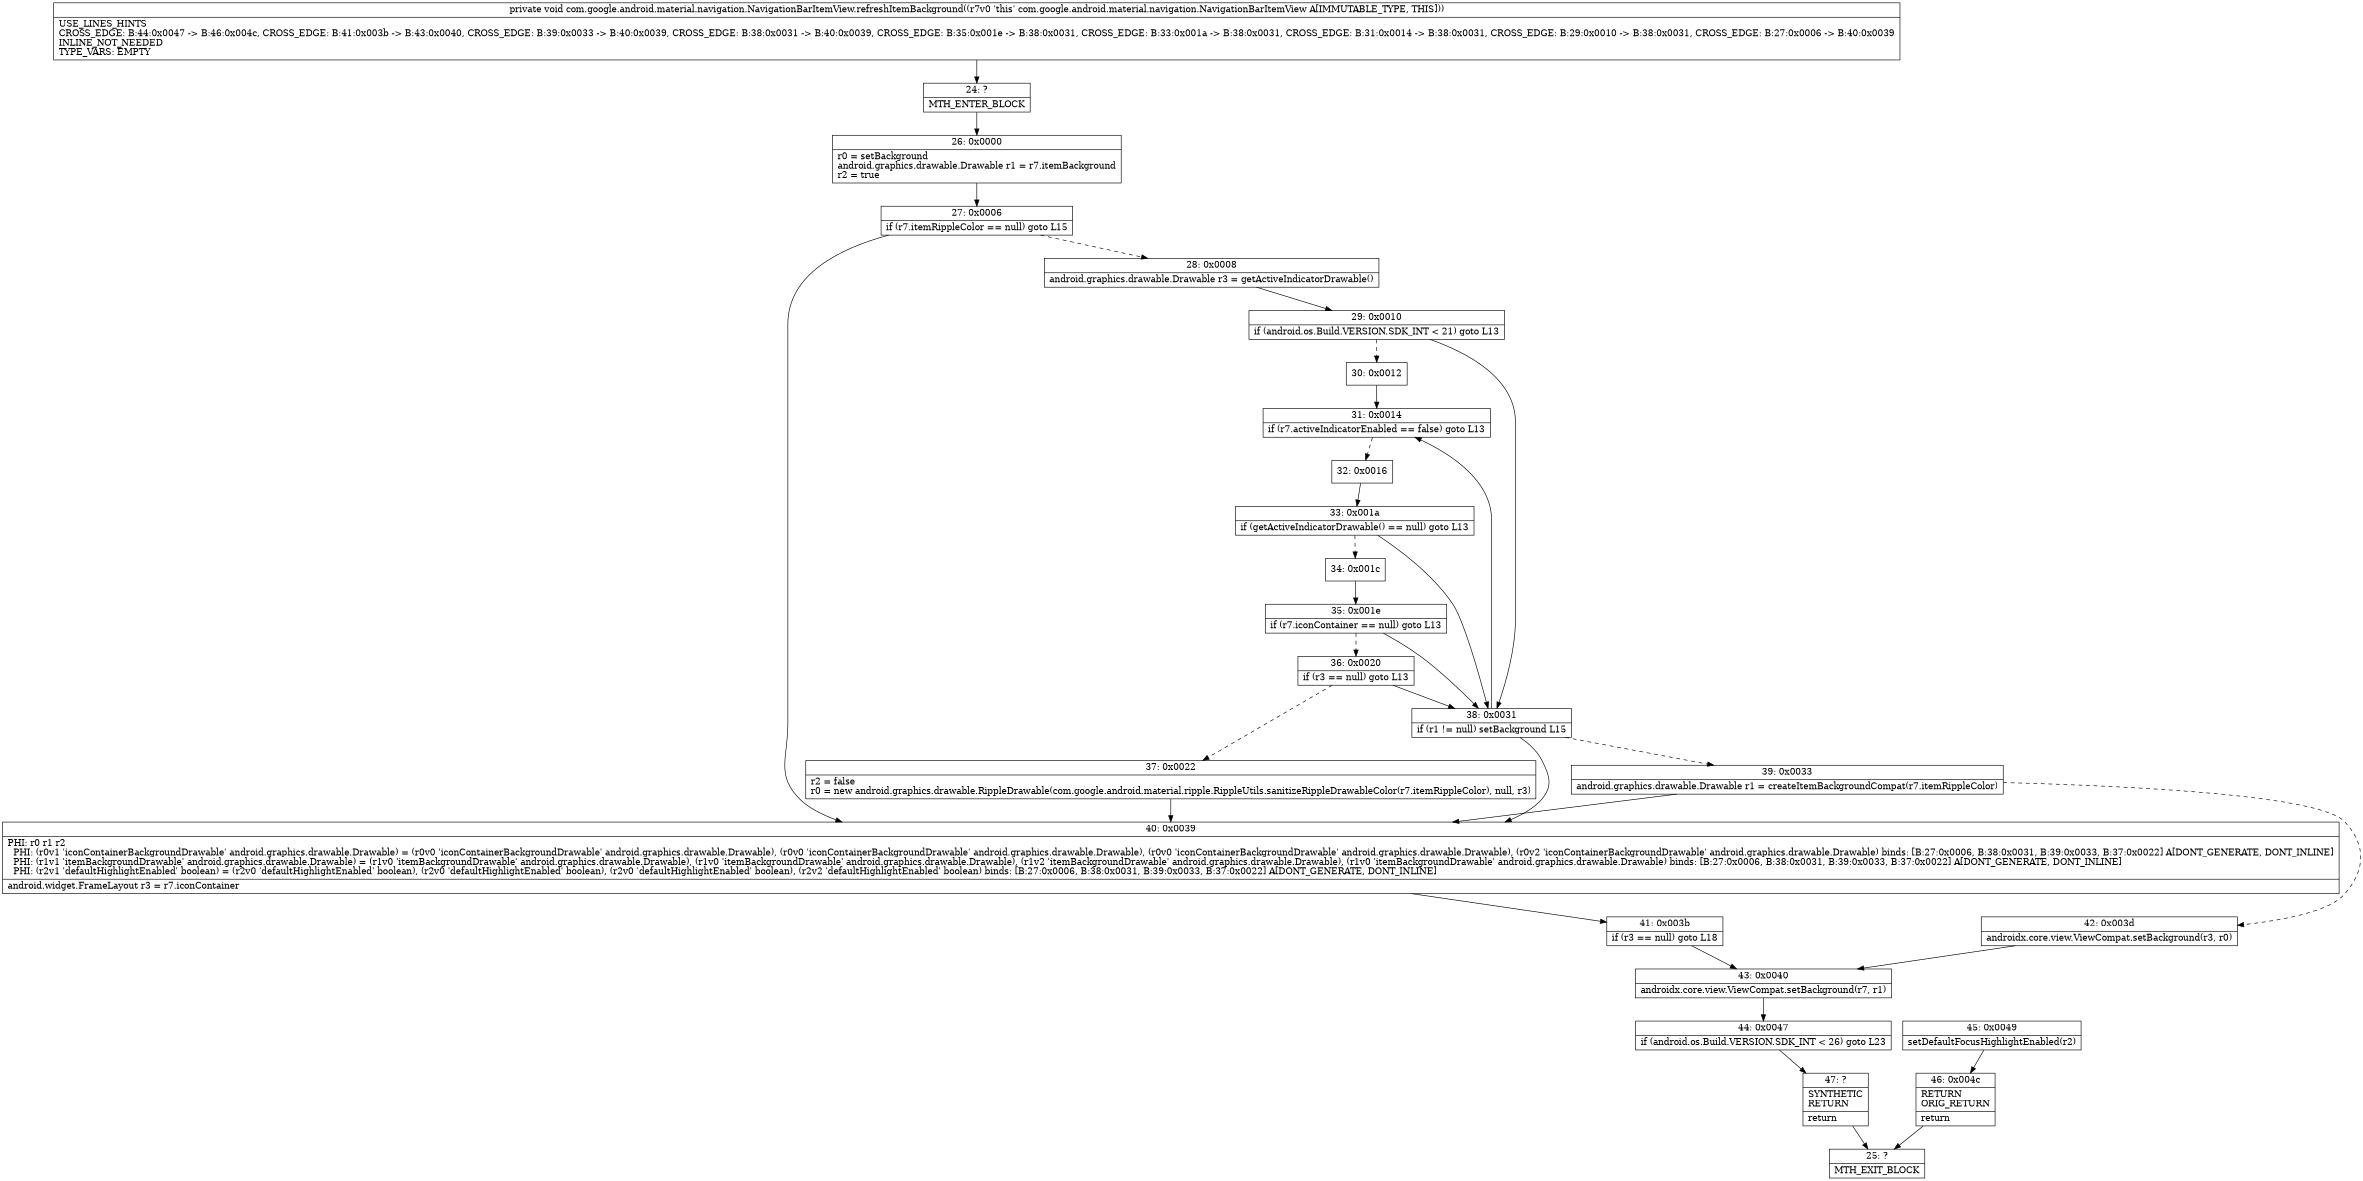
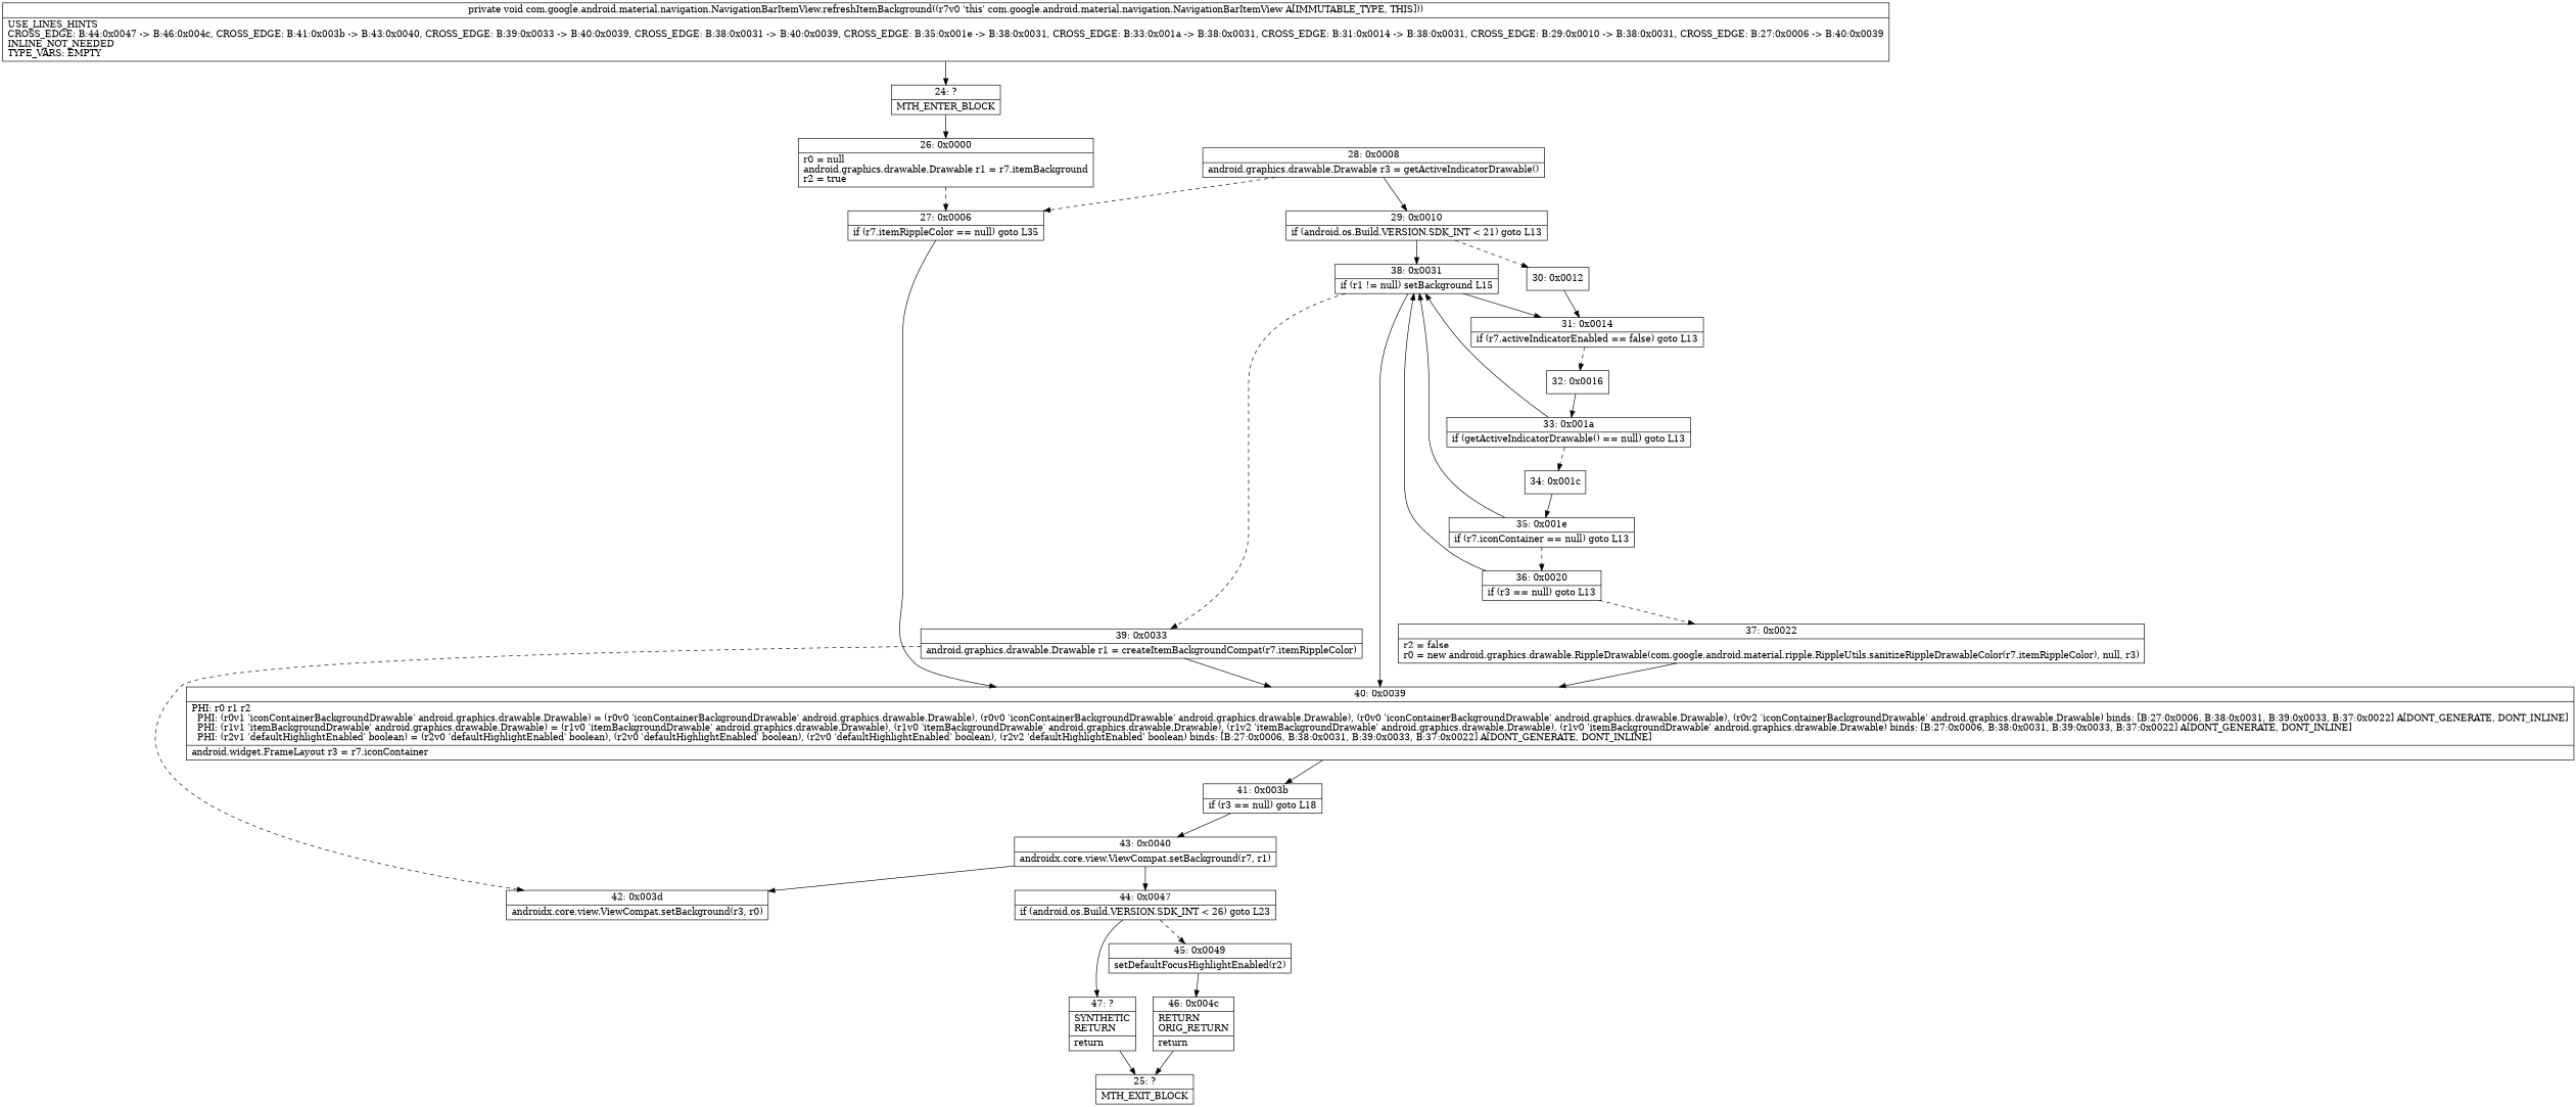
  digraph {
    node [shape=record]
    n1 [label="{24\:\ ?|MTH_ENTER_BLOCK\l}"]
-   n2 [label="{26\:\ 0x0000|r0 = setBackground\landroid.graphics.drawable.Drawable r1 = r7.itemBackground\lr2 = true\l}"]
-   n3 [label="{27\:\ 0x0006|if (r7.itemRippleColor == null) goto L15\l}"]
+   n2 [label="{26\:\ 0x0000|r0 = null\landroid.graphics.drawable.Drawable r1 = r7.itemBackground\lr2 = true\l}"]
+   n3 [label="{27\:\ 0x0006|if (r7.itemRippleColor == null) goto L35\l}"]
    n4 [label="{28\:\ 0x0008|android.graphics.drawable.Drawable r3 = getActiveIndicatorDrawable()\l}"]
    n5 [label="{40\:\ 0x0039|PHI: r0 r1 r2 \l  PHI: (r0v1 'iconContainerBackgroundDrawable' android.graphics.drawable.Drawable) = (r0v0 'iconContainerBackgroundDrawable' android.graphics.drawable.Drawable), (r0v0 'iconContainerBackgroundDrawable' android.graphics.drawable.Drawable), (r0v0 'iconContainerBackgroundDrawable' android.graphics.drawable.Drawable), (r0v2 'iconContainerBackgroundDrawable' android.graphics.drawable.Drawable) binds: [B:27:0x0006, B:38:0x0031, B:39:0x0033, B:37:0x0022] A[DONT_GENERATE, DONT_INLINE]\l  PHI: (r1v1 'itemBackgroundDrawable' android.graphics.drawable.Drawable) = (r1v0 'itemBackgroundDrawable' android.graphics.drawable.Drawable), (r1v0 'itemBackgroundDrawable' android.graphics.drawable.Drawable), (r1v2 'itemBackgroundDrawable' android.graphics.drawable.Drawable), (r1v0 'itemBackgroundDrawable' android.graphics.drawable.Drawable) binds: [B:27:0x0006, B:38:0x0031, B:39:0x0033, B:37:0x0022] A[DONT_GENERATE, DONT_INLINE]\l  PHI: (r2v1 'defaultHighlightEnabled' boolean) = (r2v0 'defaultHighlightEnabled' boolean), (r2v0 'defaultHighlightEnabled' boolean), (r2v0 'defaultHighlightEnabled' boolean), (r2v2 'defaultHighlightEnabled' boolean) binds: [B:27:0x0006, B:38:0x0031, B:39:0x0033, B:37:0x0022] A[DONT_GENERATE, DONT_INLINE]\l|android.widget.FrameLayout r3 = r7.iconContainer\l}"]
    n6 [label="{29\:\ 0x0010|if (android.os.Build.VERSION.SDK_INT \< 21) goto L13\l}"]
    n7 [label="{41\:\ 0x003b|if (r3 == null) goto L18\l}"]
    n8 [label="{30\:\ 0x0012}"]
    n9 [label="{38\:\ 0x0031|if (r1 != null) setBackground L15\l}"]
    n10 [label="{31\:\ 0x0014|if (r7.activeIndicatorEnabled == false) goto L13\l}"]
    n11 [label="{39\:\ 0x0033|android.graphics.drawable.Drawable r1 = createItemBackgroundCompat(r7.itemRippleColor)\l}"]
    n12 [label="{32\:\ 0x0016}"]
    n13 [label="{33\:\ 0x001a|if (getActiveIndicatorDrawable() == null) goto L13\l}"]
    n14 [label="{34\:\ 0x001c}"]
    n15 [label="{35\:\ 0x001e|if (r7.iconContainer == null) goto L13\l}"]
    n16 [label="{36\:\ 0x0020|if (r3 == null) goto L13\l}"]
    n17 [label="{37\:\ 0x0022|r2 = false\lr0 = new android.graphics.drawable.RippleDrawable(com.google.android.material.ripple.RippleUtils.sanitizeRippleDrawableColor(r7.itemRippleColor), null, r3)\l}"]
    n18 [label="{42\:\ 0x003d|androidx.core.view.ViewCompat.setBackground(r3, r0)\l}"]
    n19 [label="{43\:\ 0x0040|androidx.core.view.ViewCompat.setBackground(r7, r1)\l}"]
    n20 [label="{44\:\ 0x0047|if (android.os.Build.VERSION.SDK_INT \< 26) goto L23\l}"]
    n21 [label="{45\:\ 0x0049|setDefaultFocusHighlightEnabled(r2)\l}"]
    n22 [label="{47\:\ ?|SYNTHETIC\lRETURN\l|return\l}"]
    n23 [label="{46\:\ 0x004c|RETURN\lORIG_RETURN\l|return\l}"]
    n24 [label="{25\:\ ?|MTH_EXIT_BLOCK\l}"]
    n25 [label="{private void com.google.android.material.navigation.NavigationBarItemView.refreshItemBackground((r7v0 'this' com.google.android.material.navigation.NavigationBarItemView A[IMMUTABLE_TYPE, THIS]))  | USE_LINES_HINTS\lCROSS_EDGE: B:44:0x0047 \-\> B:46:0x004c, CROSS_EDGE: B:41:0x003b \-\> B:43:0x0040, CROSS_EDGE: B:39:0x0033 \-\> B:40:0x0039, CROSS_EDGE: B:38:0x0031 \-\> B:40:0x0039, CROSS_EDGE: B:35:0x001e \-\> B:38:0x0031, CROSS_EDGE: B:33:0x001a \-\> B:38:0x0031, CROSS_EDGE: B:31:0x0014 \-\> B:38:0x0031, CROSS_EDGE: B:29:0x0010 \-\> B:38:0x0031, CROSS_EDGE: B:27:0x0006 \-\> B:40:0x0039\lINLINE_NOT_NEEDED\lTYPE_VARS: EMPTY\l}"]
    n1 -> n2
-   n2 -> n3
-   n3 -> n4 [style=dashed]
+   n2 -> n3 [style=dashed]
+   n4 -> n3 [style=dashed]
    n3 -> n5
    n4 -> n6
    n5 -> n7
    n6 -> n8 [style=dashed]
    n6 -> n9
    n7 -> n19
    n8 -> n10
    n9 -> n5
    n9 -> n10
    n9 -> n11 [style=dashed]
    n10 -> n12 [style=dashed]
    n11 -> n5
    n11 -> n18 [style=dashed]
    n12 -> n13
    n13 -> n9
    n13 -> n14 [style=dashed]
    n14 -> n15
    n15 -> n9
    n15 -> n16 [style=dashed]
    n16 -> n9
    n16 -> n17 [style=dashed]
    n17 -> n5
-   n18 -> n19
+   n19 -> n18
    n19 -> n20
+   n20 -> n21 [style=dashed]
    n20 -> n22
    n21 -> n23
    n22 -> n24
    n23 -> n24
    n25 -> n1
  }
